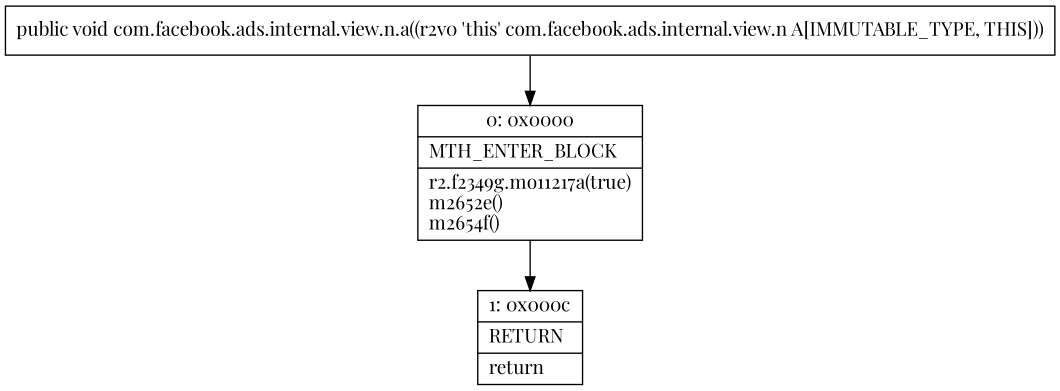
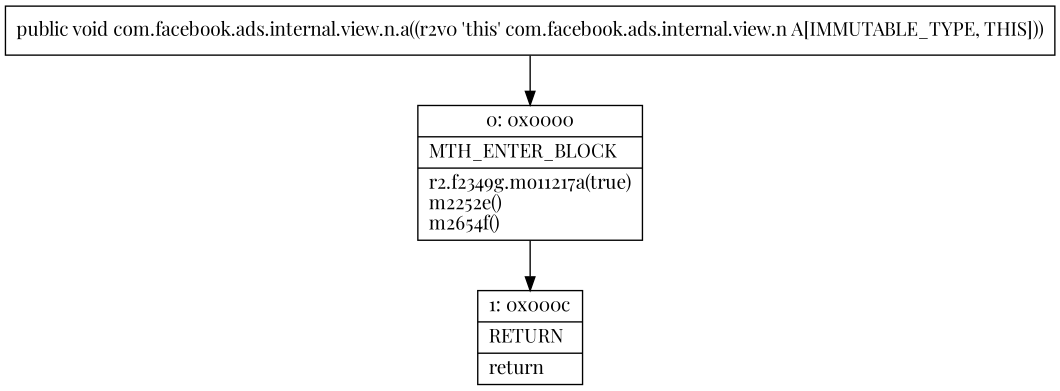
  digraph {
    fontname="Playfair Display"
    node [shape=record fontname="Playfair Display"]
    edge [fontname="Playfair Display"]
-   n1 [label="{0\:\ 0x0000|MTH_ENTER_BLOCK\l|r2.f2349g.mo11217a(true)\lm2652e()\lm2654f()\l}"]
+   n1 [label="{0\:\ 0x0000|MTH_ENTER_BLOCK\l|r2.f2349g.mo11217a(true)\lm2252e()\lm2654f()\l}"]
    n2 [label="{1\:\ 0x000c|RETURN\l|return\l}"]
    n3 [label="{public void com.facebook.ads.internal.view.n.a((r2v0 'this' com.facebook.ads.internal.view.n A[IMMUTABLE_TYPE, THIS])) }"]
    n1 -> n2
    n3 -> n1
  }
